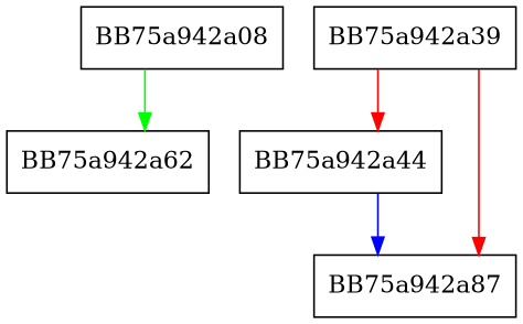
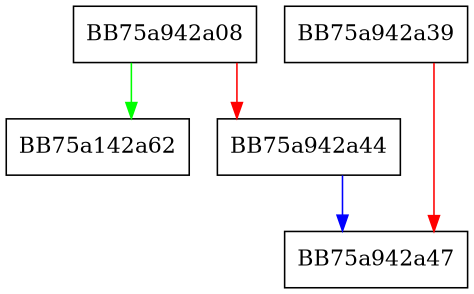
  digraph {
    splines=ortho
    node [shape=box]
    edge [color=red]
    BB75a942a08
-   BB75a942a62
+   BB75a942a62 [label=BB75a142a62]
    BB75a942a39
-   BB75a942a47 [label=BB75a942a87]
+   BB75a942a47
    BB75a942a44
    BB75a942a08 -> BB75a942a62 [color=green]
    BB75a942a39 -> BB75a942a47
-   BB75a942a39 -> BB75a942a44
+   BB75a942a08 -> BB75a942a44
    BB75a942a44 -> BB75a942a47 [color=blue]
  }
